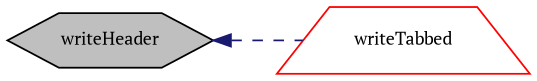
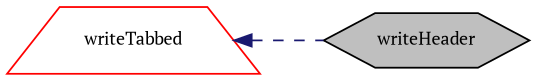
  digraph {
    rankdir=LR
    fontname="PT Serif"
    node [fontname="PT Serif" fontsize=10]
    n1 [color=black fillcolor=grey75 fontcolor=black height=0.2 label=writeHeader shape=hexagon style=filled width=0.4]
    n2 [color=red height=0.2 label=writeTabbed shape=trapezium width=0.4]
-   n1 -> n2 [color=midnightblue dir=back fontname="PT Serif" fontsize=10 labelfontname=Helvetica labelfontsize=10 style=dashed]
+   n2 -> n1 [color=midnightblue dir=back fontname="PT Serif" fontsize=10 labelfontname=Helvetica labelfontsize=10 style=dashed]
  }
